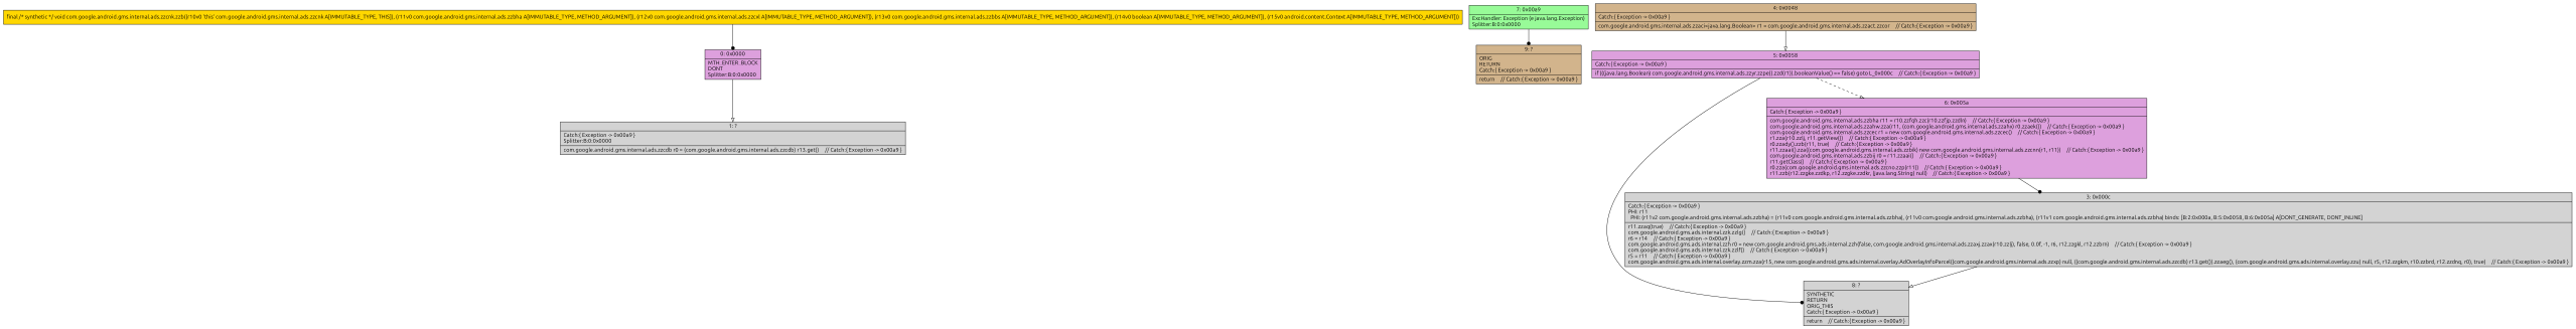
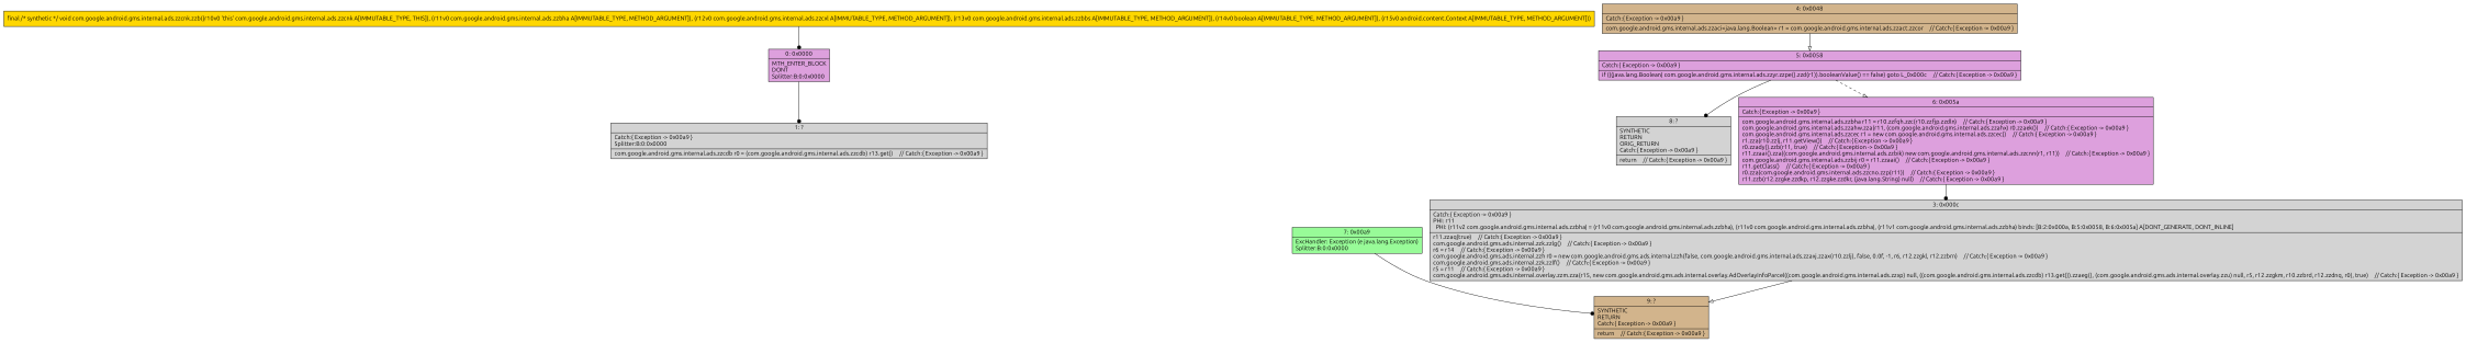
  digraph {
    fontname=Ubuntu
    node [fillcolor=plum fontname=Ubuntu shape=record style=filled]
    edge [arrowhead=onormal fontname=Ubuntu]
    n1 [label="{0\:\ 0x0000|MTH_ENTER_BLOCK\lDONT\lSplitter:B:0:0x0000\l}"]
    n2 [fillcolor=lightgrey label="{1\:\ ?|Catch:\{ Exception \-\> 0x00a9 \}\lSplitter:B:0:0x0000\l|com.google.android.gms.internal.ads.zzcdb r0 = (com.google.android.gms.internal.ads.zzcdb) r13.get()     \/\/ Catch:\{ Exception \-\> 0x00a9 \}\l}"]
    n3 [fillcolor=palegreen label="{7\:\ 0x00a9|ExcHandler: Exception (e java.lang.Exception)\lSplitter:B:0:0x0000\l}"]
-   n4 [fillcolor=tan label="{9\:\ ?|ORIG\lRETURN\lCatch:\{ Exception \-\> 0x00a9 \}\l|return     \/\/ Catch:\{ Exception \-\> 0x00a9 \}\l}"]
+   n4 [fillcolor=tan label="{9\:\ ?|SYNTHETIC\lRETURN\lCatch:\{ Exception \-\> 0x00a9 \}\l|return     \/\/ Catch:\{ Exception \-\> 0x00a9 \}\l}"]
    n5 [fillcolor=lightgrey label="{3\:\ 0x000c|Catch:\{ Exception \-\> 0x00a9 \}\lPHI: r11 \l  PHI: (r11v2 com.google.android.gms.internal.ads.zzbha) = (r11v0 com.google.android.gms.internal.ads.zzbha), (r11v0 com.google.android.gms.internal.ads.zzbha), (r11v1 com.google.android.gms.internal.ads.zzbha) binds: [B:2:0x000a, B:5:0x0058, B:6:0x005a] A[DONT_GENERATE, DONT_INLINE]\l|r11.zzaq(true)     \/\/ Catch:\{ Exception \-\> 0x00a9 \}\lcom.google.android.gms.ads.internal.zzk.zzlg()     \/\/ Catch:\{ Exception \-\> 0x00a9 \}\lr6 = r14     \/\/ Catch:\{ Exception \-\> 0x00a9 \}\lcom.google.android.gms.ads.internal.zzh r0 = new com.google.android.gms.ads.internal.zzh(false, com.google.android.gms.internal.ads.zzaxj.zzax(r10.zzlj), false, 0.0f, \-1, r6, r12.zzgkl, r12.zzbrn)     \/\/ Catch:\{ Exception \-\> 0x00a9 \}\lcom.google.android.gms.ads.internal.zzk.zzlf()     \/\/ Catch:\{ Exception \-\> 0x00a9 \}\lr5 = r11     \/\/ Catch:\{ Exception \-\> 0x00a9 \}\lcom.google.android.gms.ads.internal.overlay.zzm.zza(r15, new com.google.android.gms.ads.internal.overlay.AdOverlayInfoParcel((com.google.android.gms.internal.ads.zzxp) null, ((com.google.android.gms.internal.ads.zzcdb) r13.get()).zzaeg(), (com.google.android.gms.ads.internal.overlay.zzu) null, r5, r12.zzgkm, r10.zzbrd, r12.zzdnq, r0), true)     \/\/ Catch:\{ Exception \-\> 0x00a9 \}\l}"]
-   n6 [fillcolor=lightgrey label="{8\:\ ?|SYNTHETIC\lRETURN\lORIG_THIS\lCatch:\{ Exception \-\> 0x00a9 \}\l|return     \/\/ Catch:\{ Exception \-\> 0x00a9 \}\l}"]
+   n6 [fillcolor=lightgrey label="{8\:\ ?|SYNTHETIC\lRETURN\lORIG_RETURN\lCatch:\{ Exception \-\> 0x00a9 \}\l|return     \/\/ Catch:\{ Exception \-\> 0x00a9 \}\l}"]
    n7 [fillcolor=tan label="{4\:\ 0x0048|Catch:\{ Exception \-\> 0x00a9 \}\l|com.google.android.gms.internal.ads.zzaci\<java.lang.Boolean\> r1 = com.google.android.gms.internal.ads.zzact.zzcor     \/\/ Catch:\{ Exception \-\> 0x00a9 \}\l}"]
    n8 [label="{5\:\ 0x0058|Catch:\{ Exception \-\> 0x00a9 \}\l|if (((java.lang.Boolean) com.google.android.gms.internal.ads.zzyr.zzpe().zzd(r1)).booleanValue() == false) goto L_0x000c     \/\/ Catch:\{ Exception \-\> 0x00a9 \}\l}"]
    n9 [label="{6\:\ 0x005a|Catch:\{ Exception \-\> 0x00a9 \}\l|com.google.android.gms.internal.ads.zzbha r11 = r10.zzfqh.zzc(r10.zzfjp.zzdln)     \/\/ Catch:\{ Exception \-\> 0x00a9 \}\lcom.google.android.gms.internal.ads.zzahw.zza(r11, (com.google.android.gms.internal.ads.zzahx) r0.zzaek())     \/\/ Catch:\{ Exception \-\> 0x00a9 \}\lcom.google.android.gms.internal.ads.zzcec r1 = new com.google.android.gms.internal.ads.zzcec()     \/\/ Catch:\{ Exception \-\> 0x00a9 \}\lr1.zza(r10.zzlj, r11.getView())     \/\/ Catch:\{ Exception \-\> 0x00a9 \}\lr0.zzady().zzb(r11, true)     \/\/ Catch:\{ Exception \-\> 0x00a9 \}\lr11.zzaai().zza((com.google.android.gms.internal.ads.zzbik) new com.google.android.gms.internal.ads.zzcnn(r1, r11))     \/\/ Catch:\{ Exception \-\> 0x00a9 \}\lcom.google.android.gms.internal.ads.zzbij r0 = r11.zzaai()     \/\/ Catch:\{ Exception \-\> 0x00a9 \}\lr11.getClass()     \/\/ Catch:\{ Exception \-\> 0x00a9 \}\lr0.zza(com.google.android.gms.internal.ads.zzcno.zzp(r11))     \/\/ Catch:\{ Exception \-\> 0x00a9 \}\lr11.zzb(r12.zzgke.zzdkp, r12.zzgke.zzdkr, (java.lang.String) null)     \/\/ Catch:\{ Exception \-\> 0x00a9 \}\l}"]
    n10 [fillcolor=gold label="{final \/* synthetic *\/ void com.google.android.gms.internal.ads.zzcnk.zzb((r10v0 'this' com.google.android.gms.internal.ads.zzcnk A[IMMUTABLE_TYPE, THIS]), (r11v0 com.google.android.gms.internal.ads.zzbha A[IMMUTABLE_TYPE, METHOD_ARGUMENT]), (r12v0 com.google.android.gms.internal.ads.zzcxl A[IMMUTABLE_TYPE, METHOD_ARGUMENT]), (r13v0 com.google.android.gms.internal.ads.zzbbs A[IMMUTABLE_TYPE, METHOD_ARGUMENT]), (r14v0 boolean A[IMMUTABLE_TYPE, METHOD_ARGUMENT]), (r15v0 android.content.Context A[IMMUTABLE_TYPE, METHOD_ARGUMENT])) }"]
-   n1 -> n2
+   n1 -> n2 [arrowhead=dot]
    n3 -> n4 [arrowhead=dot]
-   n5 -> n6
+   n5 -> n4
    n7 -> n8
    n8 -> n6 [arrowhead=dot]
    n8 -> n9 [style=dashed]
    n9 -> n5 [arrowhead=dot]
    n10 -> n1 [arrowhead=dot]
  }
